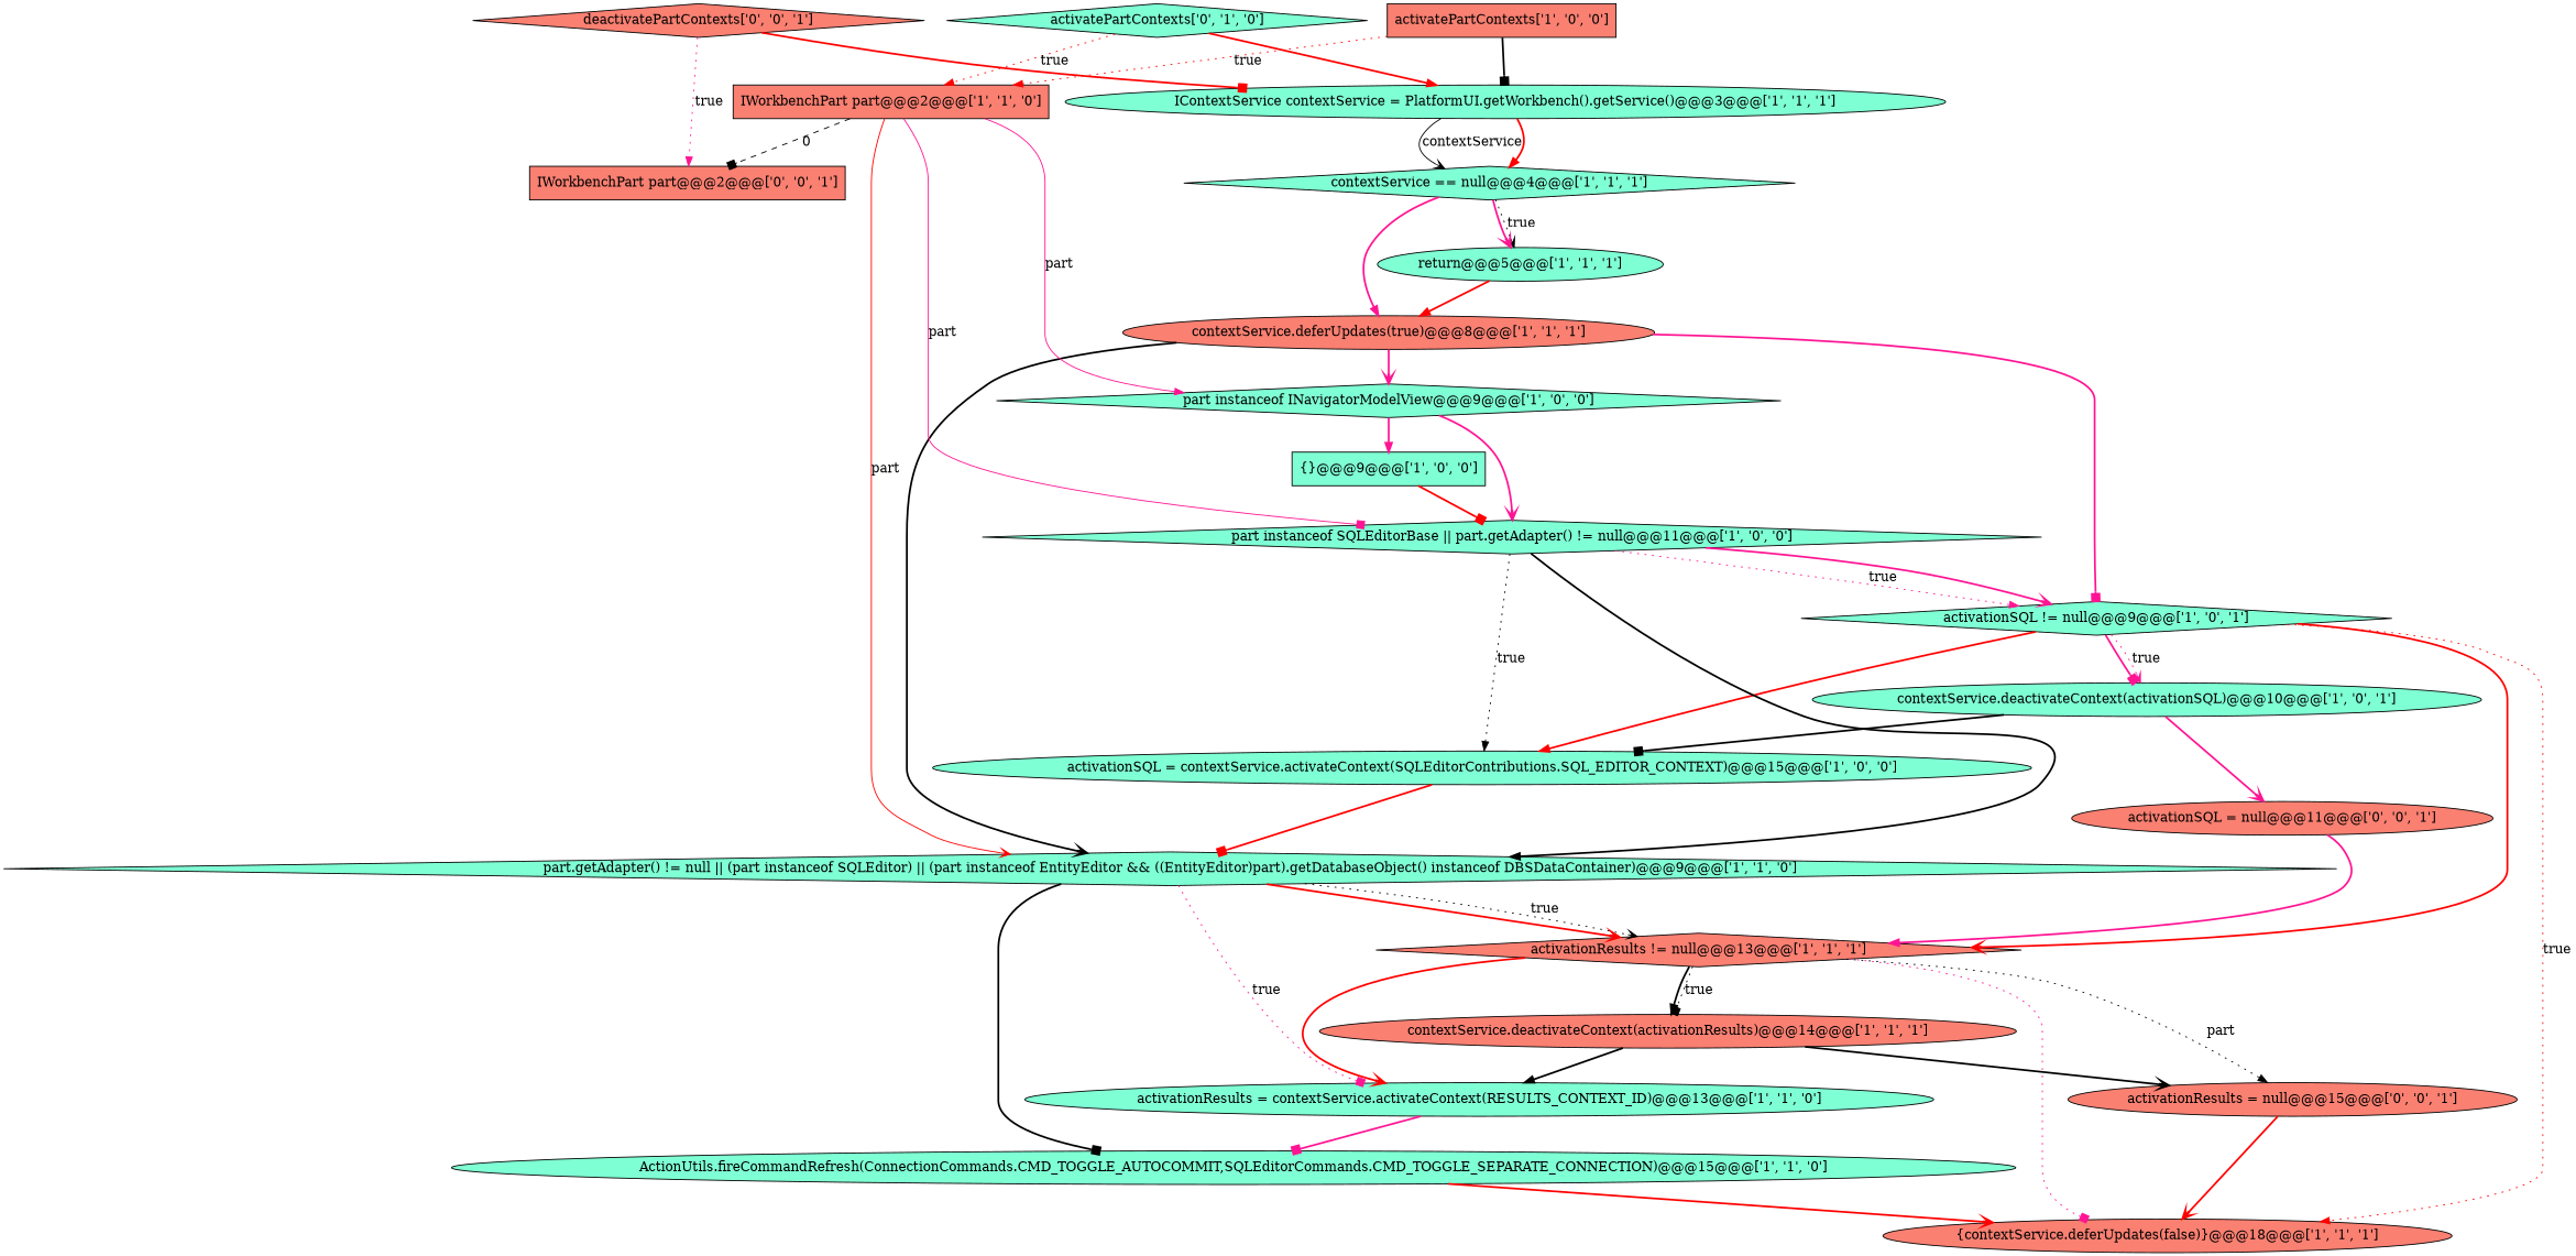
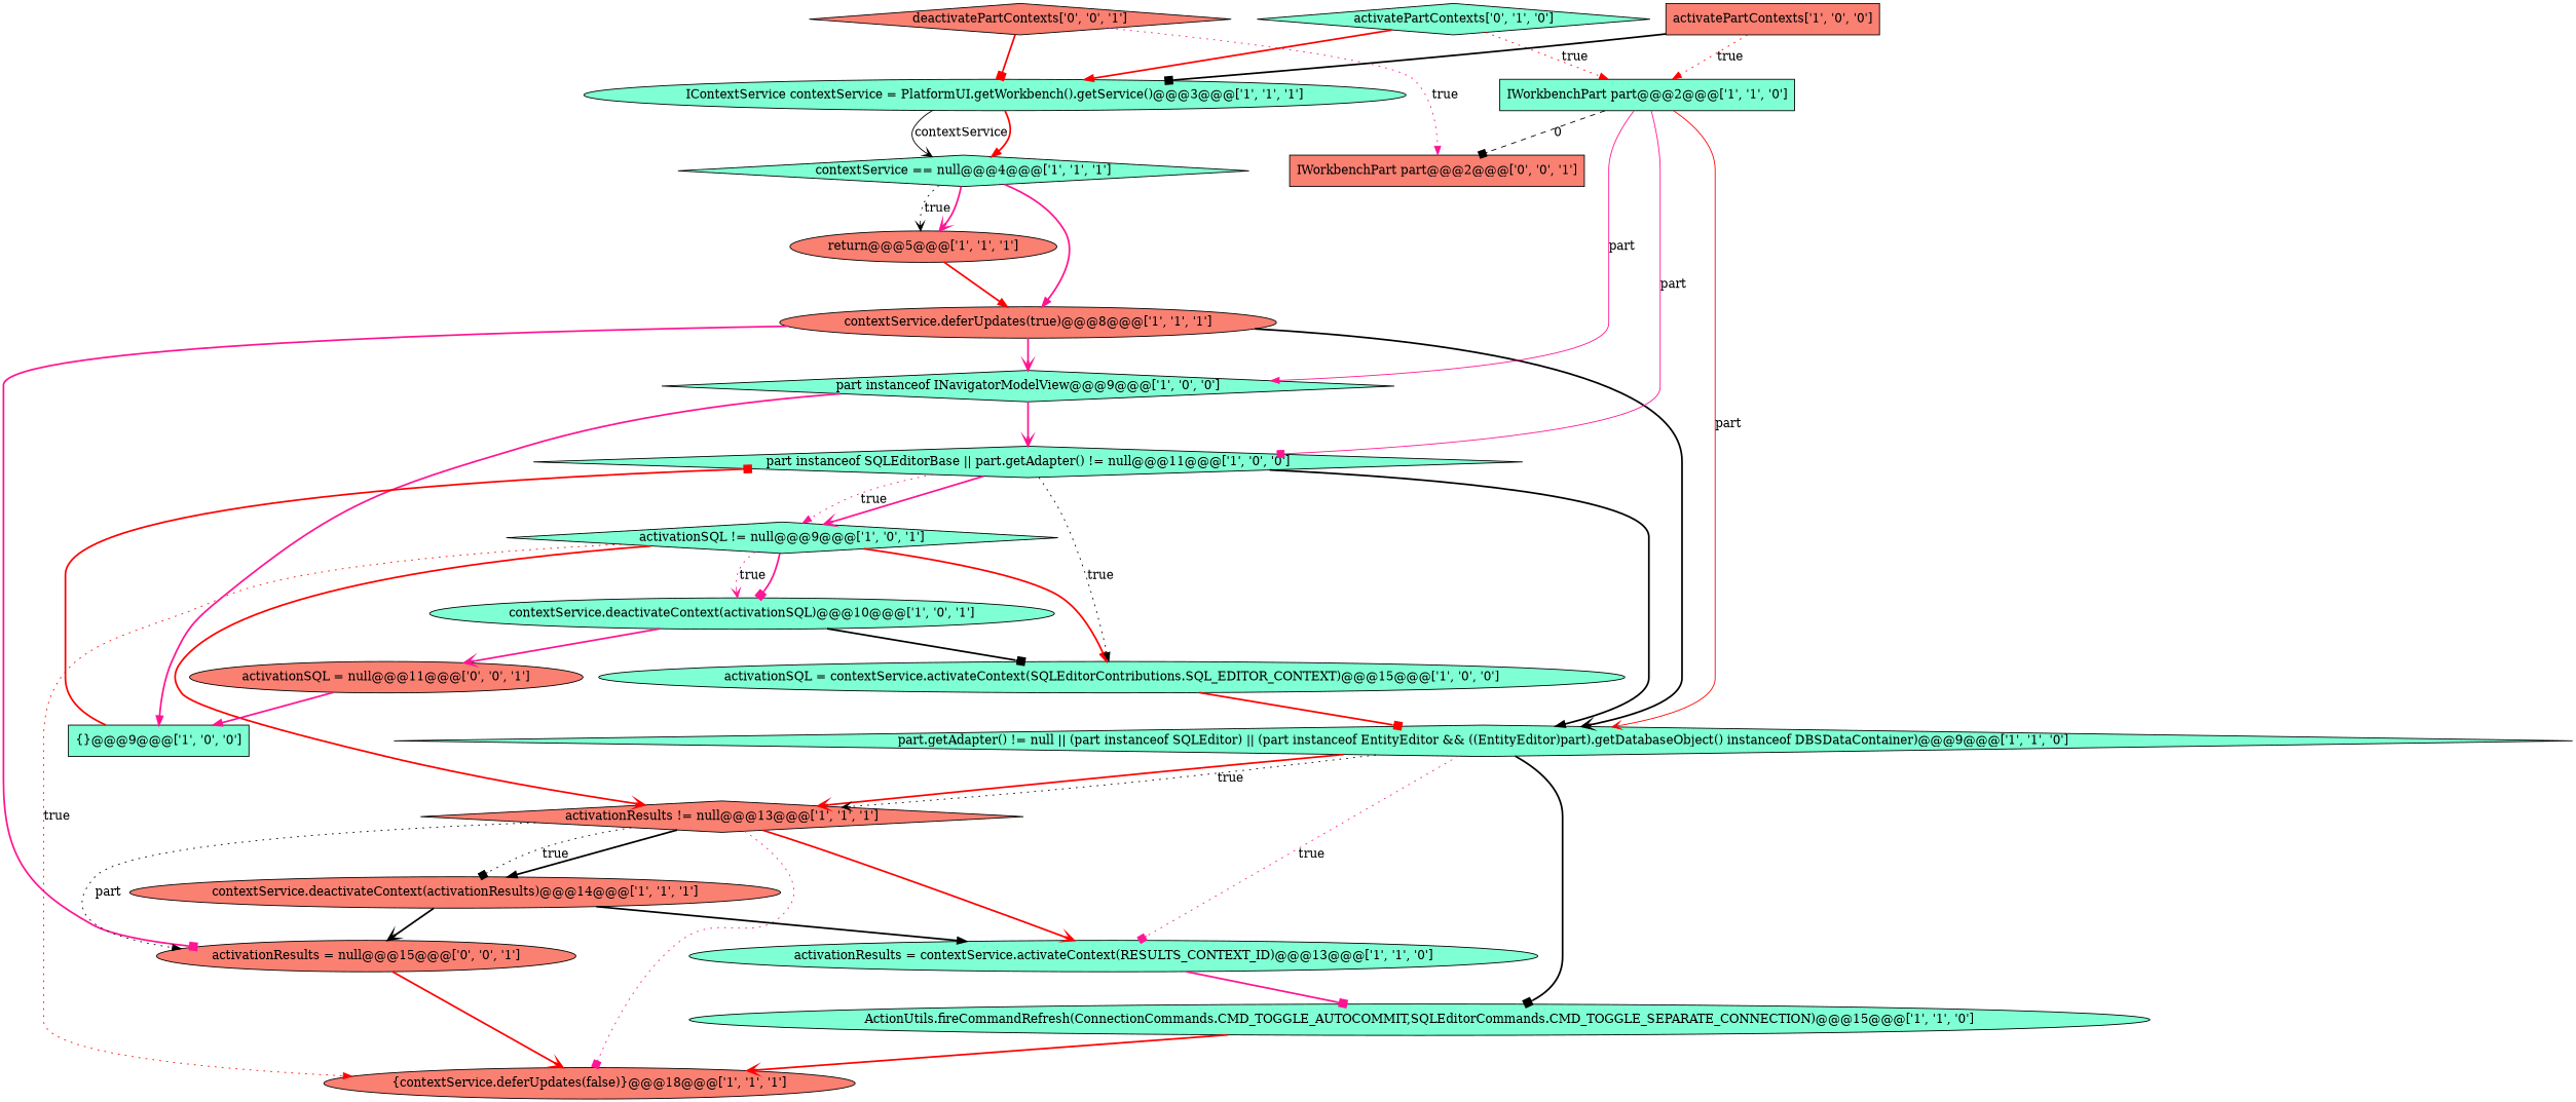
  digraph {
    node [fillcolor=aquamarine shape=ellipse style=filled]
    edge [arrowhead=normal color=deeppink style=bold]
    n1 [fillcolor=salmon label="deactivatePartContexts['0', '0', '1']" shape=diamond]
    n2 [label="IContextService contextService = PlatformUI.getWorkbench().getService()@@@3@@@['1', '1', '1']"]
    n3 [fillcolor=salmon label="IWorkbenchPart part@@@2@@@['0', '0', '1']" shape=box]
    n4 [label="contextService == null@@@4@@@['1', '1', '1']" shape=diamond]
-   n5 [label="return@@@5@@@['1', '1', '1']"]
+   n5 [fillcolor=salmon label="return@@@5@@@['1', '1', '1']"]
    n6 [fillcolor=salmon label="contextService.deferUpdates(true)@@@8@@@['1', '1', '1']"]
    n7 [fillcolor=salmon label="activationResults = null@@@15@@@['0', '0', '1']"]
    n8 [fillcolor=salmon label="{contextService.deferUpdates(false)}@@@18@@@['1', '1', '1']"]
    n9 [fillcolor=salmon label="activationResults != null@@@13@@@['1', '1', '1']" shape=diamond]
    n10 [fillcolor=salmon label="contextService.deactivateContext(activationResults)@@@14@@@['1', '1', '1']"]
    n11 [label="activationResults = contextService.activateContext(RESULTS_CONTEXT_ID)@@@13@@@['1', '1', '0']"]
    n12 [label="ActionUtils.fireCommandRefresh(ConnectionCommands.CMD_TOGGLE_AUTOCOMMIT,SQLEditorCommands.CMD_TOGGLE_SEPARATE_CONNECTION)@@@15@@@['1', '1', '0']"]
    n13 [label="part.getAdapter() != null || (part instanceof SQLEditor) || (part instanceof EntityEditor && ((EntityEditor)part).getDatabaseObject() instanceof DBSDataContainer)@@@9@@@['1', '1', '0']" shape=diamond]
    n14 [label="activationSQL != null@@@9@@@['1', '0', '1']" shape=diamond]
    n15 [label="part instanceof INavigatorModelView@@@9@@@['1', '0', '0']" shape=diamond]
    n16 [label="activatePartContexts['0', '1', '0']" shape=diamond]
-   n17 [fillcolor=salmon label="IWorkbenchPart part@@@2@@@['1', '1', '0']" shape=box]
+   n17 [label="IWorkbenchPart part@@@2@@@['1', '1', '0']" shape=box]
    n18 [label="part instanceof SQLEditorBase || part.getAdapter() != null@@@11@@@['1', '0', '0']" shape=diamond]
    n19 [label="contextService.deactivateContext(activationSQL)@@@10@@@['1', '0', '1']"]
    n20 [label="activationSQL = contextService.activateContext(SQLEditorContributions.SQL_EDITOR_CONTEXT)@@@15@@@['1', '0', '0']"]
    n21 [fillcolor=salmon label="activationSQL = null@@@11@@@['0', '0', '1']"]
    n22 [label="{}@@@9@@@['1', '0', '0']" shape=box]
    n23 [fillcolor=salmon label="activatePartContexts['1', '0', '0']" shape=box]
    n1 -> n2 [arrowhead=box color=red]
    n1 -> n3 [label=true style=dotted]
    n2 -> n4 [arrowhead=vee color=black label=contextService style=solid]
    n2 -> n4 [color=red]
    n4 -> n5 [arrowhead=vee color=black label=true style=dotted]
    n4 -> n5 [arrowhead=vee]
    n4 -> n6
    n5 -> n6 [color=red]
    n6 -> n13 [arrowhead=vee color=black]
-   n6 -> n14 [arrowhead=box]
+   n6 -> n7 [arrowhead=box]
    n6 -> n15 [arrowhead=vee]
    n7 -> n8 [arrowhead=vee color=red]
    n9 -> n7 [color=black label=part style=dotted]
    n9 -> n8 [arrowhead=box style=dotted]
    n9 -> n10 [color=black]
    n9 -> n10 [arrowhead=box color=black label=true style=dotted]
    n9 -> n11 [arrowhead=vee color=red]
    n10 -> n7 [arrowhead=vee color=black]
    n10 -> n11 [color=black]
    n11 -> n12 [arrowhead=box]
    n12 -> n8 [arrowhead=vee color=red]
    n13 -> n9 [arrowhead=vee color=red]
    n13 -> n9 [arrowhead=vee color=black label=true style=dotted]
    n13 -> n11 [arrowhead=box label=true style=dotted]
    n13 -> n12 [arrowhead=box color=black]
    n14 -> n8 [color=red label=true style=dotted]
    n14 -> n9 [arrowhead=vee color=red]
    n14 -> n19 [arrowhead=box]
    n14 -> n19 [arrowhead=vee label=true style=dotted]
    n14 -> n20 [color=red]
    n15 -> n18 [arrowhead=vee]
    n15 -> n22
    n16 -> n2 [color=red]
    n16 -> n17 [color=red label=true style=dotted]
    n17 -> n3 [arrowhead=box color=black label=0 style=dashed]
    n17 -> n13 [arrowhead=vee color=red label=part style=solid]
    n17 -> n15 [label=part style=solid]
    n17 -> n18 [arrowhead=box label=part style=solid]
    n18 -> n13 [color=black]
    n18 -> n14 [arrowhead=vee]
    n18 -> n14 [label=true style=dotted]
    n18 -> n20 [color=black label=true style=dotted]
    n19 -> n20 [arrowhead=box color=black]
    n19 -> n21 [arrowhead=vee]
    n20 -> n13 [arrowhead=box color=red]
-   n21 -> n9
+   n21 -> n22
    n22 -> n18 [arrowhead=box color=red]
    n23 -> n2 [arrowhead=box color=black]
    n23 -> n17 [color=red label=true style=dotted]
  }
